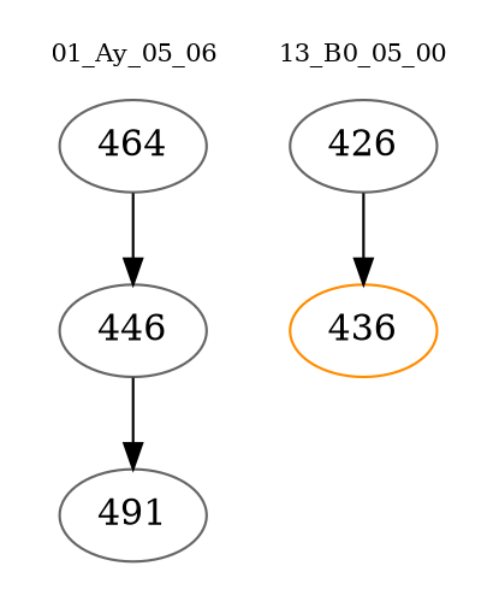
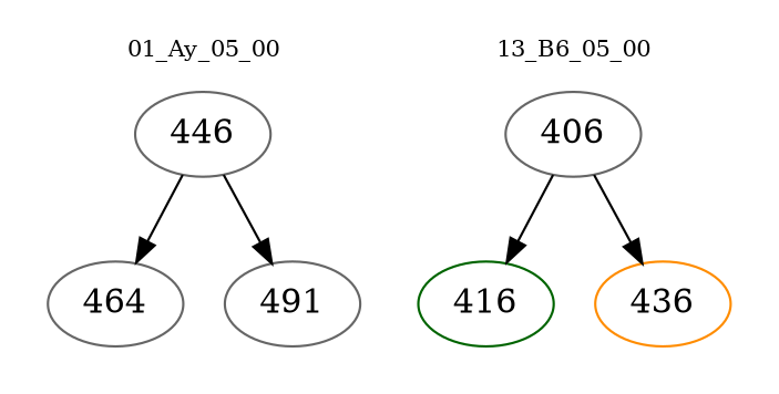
  digraph {
    node [color=gray40]
    edge [color=black]
    n1 [label=446]
    n2 [label=464]
    n3 [label=491]
-   n4 [label=426]
+   n4 [label=406]
+   n5 [color=darkgreen label=416]
    n6 [color=darkorange label=436]
    subgraph cluster_1 {
      color=white
      fontsize=10
-     label="01_Ay_05_06"
+     label="01_Ay_05_00"
      n1
      n2
      n3
    }
    subgraph cluster_2 {
      color=white
      fontsize=10
-     label="13_B0_05_00"
+     label="13_B6_05_00"
      n4
+     n5
      n6
    }
-   n2 -> n1
+   n1 -> n2
    n1 -> n3
+   n4 -> n5
    n4 -> n6
  }
